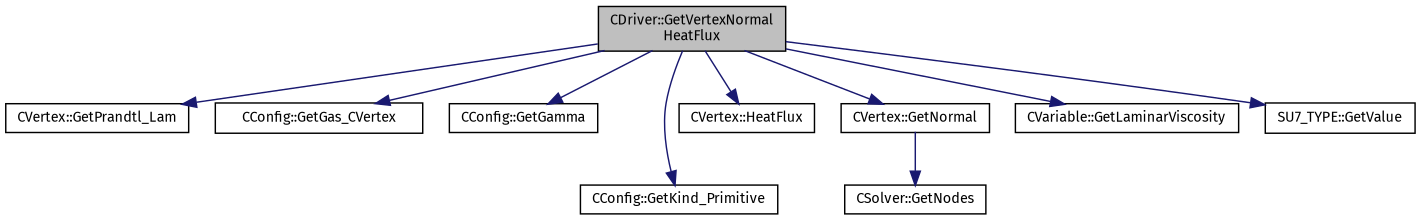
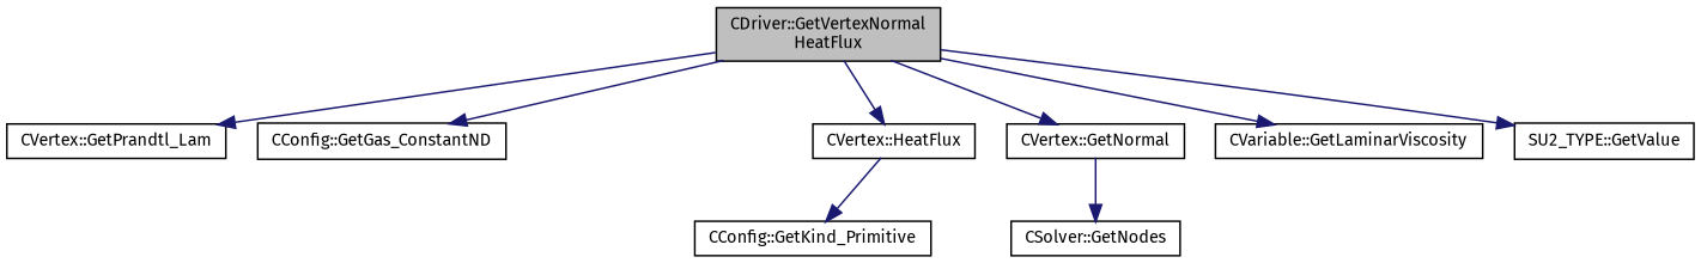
  digraph {
    fontname="Fira Sans"
    rankdir=TB
    node [color=black fillcolor=white fontname="Fira Sans" fontsize=10 shape=record style=filled]
    edge [color=midnightblue fontname="Fira Sans" fontsize=10 labelfontname=Helvetica labelfontsize=10 style=solid]
    n1 [fillcolor=grey75 fontcolor=black height=0.2 label="CDriver::GetVertexNormal\lHeatFlux" width=0.4]
    n2 [height=0.2 label="CVertex::GetPrandtl_Lam" width=0.4]
-   n3 [height=0.2 label="CConfig::GetGas_CVertex" width=0.4]
-   n4 [height=0.2 label="CConfig::GetGamma" width=0.4]
+   n3 [height=0.2 label="CConfig::GetGas_ConstantND" width=0.4]
    n5 [height=0.2 label="CConfig::GetKind_Primitive" width=0.4]
    n6 [height=0.2 label="CVertex::HeatFlux" width=0.4]
    n7 [height=0.2 label="CVertex::GetNormal" width=0.4]
    n8 [height=0.2 label="CVariable::GetLaminarViscosity" width=0.4]
-   n9 [height=0.2 label="SU7_TYPE::GetValue" width=0.4]
+   n9 [height=0.2 label="SU2_TYPE::GetValue" width=0.4]
    n10 [height=0.2 label="CSolver::GetNodes" width=0.4]
    n1 -> n2
    n1 -> n3
-   n1 -> n4
-   n1 -> n5
+   n6 -> n5
    n1 -> n6
    n1 -> n7
    n1 -> n8
    n1 -> n9
    n7 -> n10
  }
